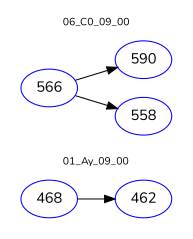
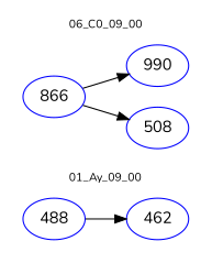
  digraph {
    fontname=Nunito
    rankdir=LR
    node [color=blue fontname=Nunito]
    edge [color=black fontname=Nunito]
-   n1 [label=468]
+   n1 [label=488]
    n2 [label=462]
-   n3 [label=566]
-   n4 [label=558]
-   n5 [label=590]
+   n3 [label=866]
+   n4 [label=508]
+   n5 [label=990]
    subgraph cluster_1 {
      color=white
      fontsize=10
      label="01_Ay_09_00"
      n1
      n2
    }
    subgraph cluster_2 {
      color=white
      fontsize=10
      label="06_C0_09_00"
      n3
      n4
      n5
    }
    n1 -> n2
    n3 -> n4
    n3 -> n5
  }
